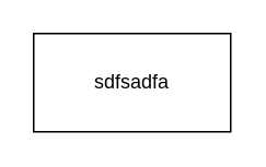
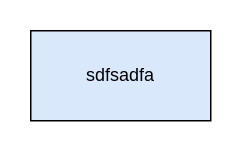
  <mxCell id="0" />
  <mxCell id="1" parent="0" />
- <mxCell id="2" value="sdfsadfa" style="rounded=0;whiteSpace=wrap;html=1;" vertex="1" parent="1"><mxGeometry x="20" y="20" width="120" height="60" as="geometry" /></mxCell>
+ <mxCell id="2" value="sdfsadfa" style="rounded=0;whiteSpace=wrap;html=1;fillColor=#dae8fc;" vertex="1" parent="1"><mxGeometry x="20" y="20" width="120" height="60" as="geometry" /></mxCell>
